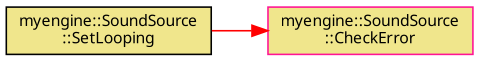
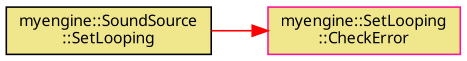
  digraph {
    rankdir=LR
    fontname="Noto Sans"
    node [fillcolor=khaki fontname="Noto Sans" fontsize=10 shape=record style=filled]
    n1 [color=black fontcolor=black height=0.2 label="myengine::SoundSource\l::SetLooping" width=0.4]
-   n2 [color=deeppink height=0.2 label="myengine::SoundSource\l::CheckError" width=0.4]
+   n2 [color=deeppink height=0.2 label="myengine::SetLooping\l::CheckError" width=0.4]
    n1 -> n2 [color=red fontname="Noto Sans" fontsize=10 labelfontname=Helvetica labelfontsize=10 style=solid]
  }
